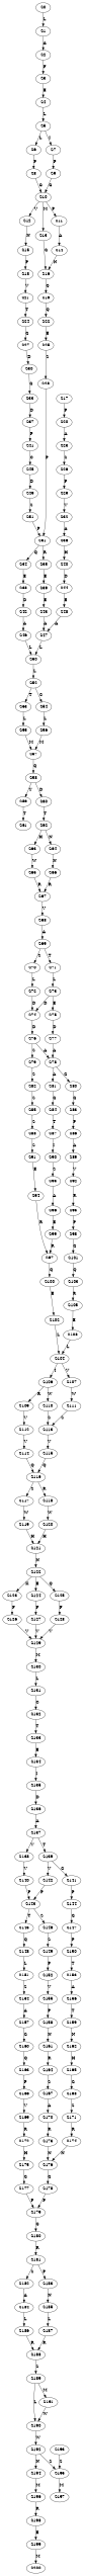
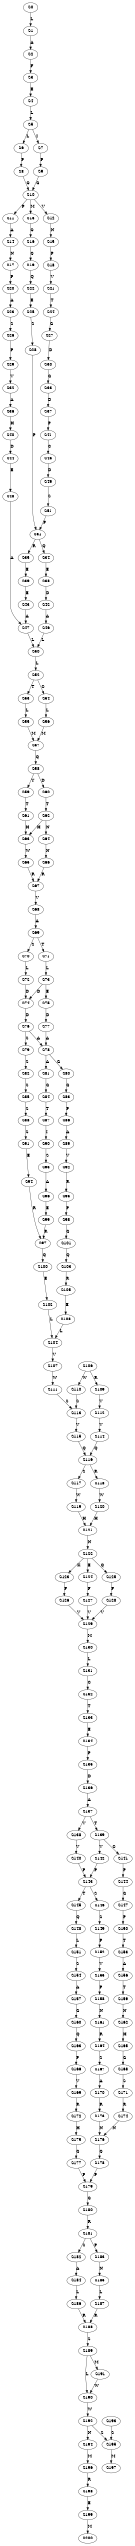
  strict digraph {
    S0
    S1
    S2
    S3
    S4
    S5
    S6
    S7
    S8
    S9
    S10
    S11
    S12
    S13
    S14
    S15
    S16
    S17
    S18
    S19
    S20
    S21
    S22
    S23
    S24
    S25
    S26
    S27
    S28
    S29
    S30
    S31
    S32
    S33
    S34
    S35
    S36
    S37
    S38
    S39
    S40
    S41
    S42
    S43
    S44
    S45
    S46
    S47
    S48
    S49
    S50
    S51
    S52
    S53
    S54
    S55
    S56
    S57
    S58
    S59
    S60
    S61
    S62
    S63
    S64
    S65
    S66
    S67
    S68
    S69
    S70
    S71
    S72
    S73
    S74
    S75
    S76
    S77
    S78
    S79
    S80
    S81
    S82
    S83
    S84
    S85
    S86
    S87
    S88
    S89
    S90
    S91
    S92
    S93
    S94
    S95
    S96
    S97
    S98
    S99
    S100
    S101
    S102
    S103
    S104
    S105
    S106
    S107
    S108
    S109
    S110
    S111
    S112
    S113
    S114
    S115
    S116
    S117
    S118
    S119
    S120
    S121
    S122
    S123
    S124
    S125
    S126
    S127
    S128
    S129
    S130
    S131
    S132
    S133
    S134
    S135
    S136
    S137
    S138
    S139
    S140
    S141
    S142
    S143
    S144
    S145
    S146
    S147
    S148
    S149
    S150
    S151
    S152
    S153
    S154
    S155
    S156
    S157
    S158
    S159
    S160
    S161
    S162
    S163
    S164
    S165
    S166
    S167
    S168
    S169
    S170
    S171
    S172
    S173
    S174
    S175
    S176
    S177
    S178
    S179
    S180
    S181
    S182
    S183
    S184
    S185
    S186
    S187
    S188
    S189
    S190
    S191
    S192
    S194
    S195
    S193
    S196
    S197
    S198
    S199
    S200
    S0 -> S1 [label=L]
    S1 -> S2 [label=A]
    S2 -> S3 [label=F]
    S3 -> S4 [label=E]
    S4 -> S5 [label=L]
    S5 -> S6 [label=L]
    S5 -> S7 [label=I]
    S6 -> S8 [label=P]
    S7 -> S9 [label=P]
    S8 -> S10 [label=G]
    S9 -> S10 [label=G]
    S10 -> S11 [label=P]
    S10 -> S12 [label=V]
    S10 -> S13 [label=M]
    S11 -> S14 [label=A]
    S12 -> S15 [label=N]
    S13 -> S16 [label=G]
-   S14 -> S16 [label=N]
+   S14 -> S17 [label=N]
    S15 -> S18 [label=P]
    S16 -> S19 [label=G]
    S17 -> S20 [label=P]
    S18 -> S21 [label=V]
    S19 -> S22 [label=Q]
    S20 -> S23 [label=A]
    S21 -> S24 [label=T]
    S22 -> S25 [label=E]
    S23 -> S26 [label=S]
    S24 -> S27 [label=G]
    S25 -> S28 [label=S]
    S26 -> S29 [label=P]
    S27 -> S30 [label=D]
    S28 -> S31 [label=P]
    S29 -> S32 [label=V]
    S30 -> S33 [label=G]
    S31 -> S34 [label=Q]
    S31 -> S35 [label=R]
    S32 -> S36 [label=A]
    S33 -> S37 [label=D]
    S34 -> S38 [label=E]
    S35 -> S39 [label=E]
    S36 -> S40 [label=H]
    S37 -> S41 [label=P]
    S38 -> S42 [label=D]
    S39 -> S43 [label=E]
    S40 -> S44 [label=D]
    S41 -> S45 [label=C]
    S42 -> S46 [label=A]
    S43 -> S47 [label=A]
    S44 -> S48 [label=E]
    S45 -> S49 [label=D]
    S46 -> S50 [label=L]
    S47 -> S50 [label=L]
    S48 -> S47 [label=A]
    S49 -> S51 [label=S]
    S50 -> S52 [label=L]
    S51 -> S31 [label=P]
    S52 -> S53 [label=T]
    S52 -> S54 [label=C]
    S53 -> S55 [label=L]
    S54 -> S56 [label=L]
    S55 -> S57 [label=M]
    S56 -> S57 [label=M]
    S57 -> S58 [label=Q]
    S58 -> S59 [label=Y]
    S58 -> S60 [label=D]
    S59 -> S61 [label=T]
    S60 -> S62 [label=T]
+   S61 -> S63 [label=H]
    S62 -> S63 [label=H]
    S62 -> S64 [label=N]
    S63 -> S65 [label=W]
    S64 -> S66 [label=N]
    S65 -> S67 [label=R]
    S66 -> S67 [label=R]
    S67 -> S68 [label=V]
    S68 -> S69 [label=A]
    S69 -> S70 [label=S]
    S69 -> S71 [label=T]
    S70 -> S72 [label=L]
    S71 -> S73 [label=L]
    S72 -> S74 [label=D]
    S73 -> S74 [label=D]
    S73 -> S75 [label=E]
    S74 -> S76 [label=D]
    S75 -> S77 [label=D]
    S76 -> S78 [label=A]
    S76 -> S79 [label=S]
    S77 -> S78 [label=A]
    S78 -> S80 [label=G]
    S78 -> S81 [label=A]
    S79 -> S82 [label=S]
    S80 -> S83 [label=G]
    S81 -> S84 [label=G]
    S82 -> S85 [label=S]
    S83 -> S86 [label=P]
    S84 -> S87 [label=T]
    S85 -> S88 [label=S]
    S86 -> S89 [label=A]
    S87 -> S90 [label=I]
    S88 -> S91 [label=S]
    S89 -> S92 [label=V]
    S90 -> S93 [label=S]
    S91 -> S94 [label=E]
    S92 -> S95 [label=R]
    S93 -> S96 [label=A]
    S94 -> S97 [label=R]
    S95 -> S98 [label=P]
    S96 -> S99 [label=E]
    S97 -> S100 [label=Q]
    S98 -> S101 [label=G]
    S99 -> S97 [label=R]
    S100 -> S102 [label=E]
    S101 -> S103 [label=Q]
    S102 -> S104 [label=L]
    S103 -> S105 [label=R]
-   S104 -> S106 [label=I]
    S104 -> S107 [label=V]
    S105 -> S108 [label=E]
    S106 -> S109 [label=R]
    S106 -> S110 [label=W]
    S107 -> S111 [label=W]
    S108 -> S104 [label=L]
    S109 -> S112 [label=V]
    S110 -> S113 [label=S]
    S111 -> S113 [label=S]
    S112 -> S114 [label=V]
    S113 -> S115 [label=V]
    S114 -> S116 [label=Q]
    S115 -> S116 [label=Q]
    S116 -> S117 [label=S]
    S116 -> S118 [label=R]
    S117 -> S119 [label=W]
    S118 -> S120 [label=W]
    S119 -> S121 [label=H]
    S120 -> S121 [label=H]
    S121 -> S122 [label=N]
    S122 -> S123 [label=K]
    S122 -> S124 [label=E]
    S122 -> S125 [label=Q]
    S123 -> S126 [label=F]
    S124 -> S127 [label=F]
    S125 -> S128 [label=F]
    S126 -> S129 [label=V]
    S127 -> S129 [label=V]
    S128 -> S129 [label=V]
    S129 -> S130 [label=M]
    S130 -> S131 [label=L]
    S131 -> S132 [label=C]
    S132 -> S133 [label=T]
    S133 -> S134 [label=E]
-   S134 -> S135 [label=I]
+   S134 -> S135 [label=P]
    S135 -> S136 [label=D]
    S136 -> S137 [label=A]
    S137 -> S138 [label=V]
    S137 -> S139 [label=T]
    S138 -> S140 [label=V]
    S139 -> S141 [label=C]
    S139 -> S142 [label=V]
    S140 -> S143 [label=P]
    S141 -> S144 [label=P]
    S142 -> S143 [label=P]
    S143 -> S145 [label=T]
    S143 -> S146 [label=S]
    S144 -> S147 [label=G]
    S145 -> S148 [label=Q]
    S146 -> S149 [label=S]
    S147 -> S150 [label=P]
    S148 -> S151 [label=L]
    S149 -> S152 [label=P]
    S150 -> S153 [label=T]
    S151 -> S154 [label=S]
    S152 -> S155 [label=V]
    S153 -> S156 [label=A]
    S154 -> S157 [label=A]
    S155 -> S158 [label=P]
    S156 -> S159 [label=T]
    S157 -> S160 [label=G]
    S158 -> S161 [label=N]
    S159 -> S162 [label=N]
    S160 -> S163 [label=Q]
    S161 -> S164 [label=R]
    S162 -> S165 [label=H]
    S163 -> S166 [label=P]
    S164 -> S167 [label=S]
    S165 -> S168 [label=G]
    S166 -> S169 [label=V]
    S167 -> S170 [label=A]
    S168 -> S171 [label=S]
    S169 -> S172 [label=R]
    S170 -> S173 [label=R]
    S171 -> S174 [label=R]
    S172 -> S175 [label=H]
    S173 -> S176 [label=N]
    S174 -> S176 [label=N]
    S175 -> S177 [label=G]
    S176 -> S178 [label=G]
    S177 -> S179 [label=P]
    S178 -> S179 [label=P]
    S179 -> S180 [label=G]
    S180 -> S181 [label=R]
    S181 -> S182 [label=S]
    S181 -> S183 [label=P]
    S182 -> S184 [label=A]
    S183 -> S185 [label=N]
    S184 -> S186 [label=L]
    S185 -> S187 [label=L]
    S186 -> S188 [label=R]
    S187 -> S188 [label=R]
    S188 -> S189 [label=S]
    S189 -> S190 [label=L]
    S189 -> S191 [label=M]
    S190 -> S192 [label=W]
    S191 -> S190 [label=W]
    S192 -> S194 [label=N]
    S192 -> S195 [label=S]
    S194 -> S196 [label=M]
    S195 -> S197 [label=M]
    S193 -> S195 [label=S]
    S196 -> S198 [label=R]
    S198 -> S199 [label=E]
    S199 -> S200 [label=M]
  }
